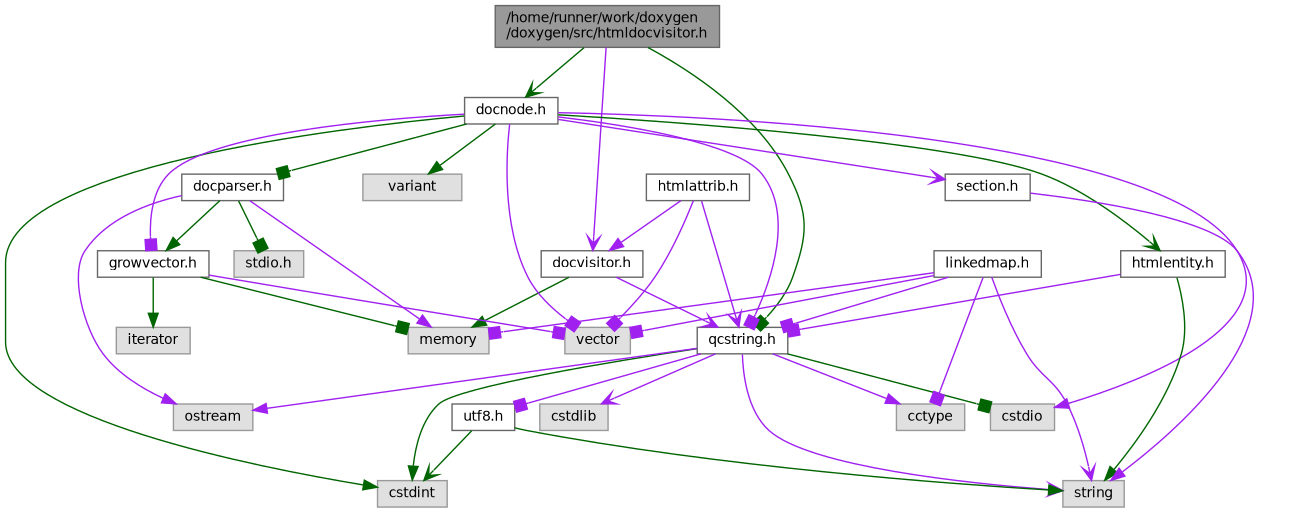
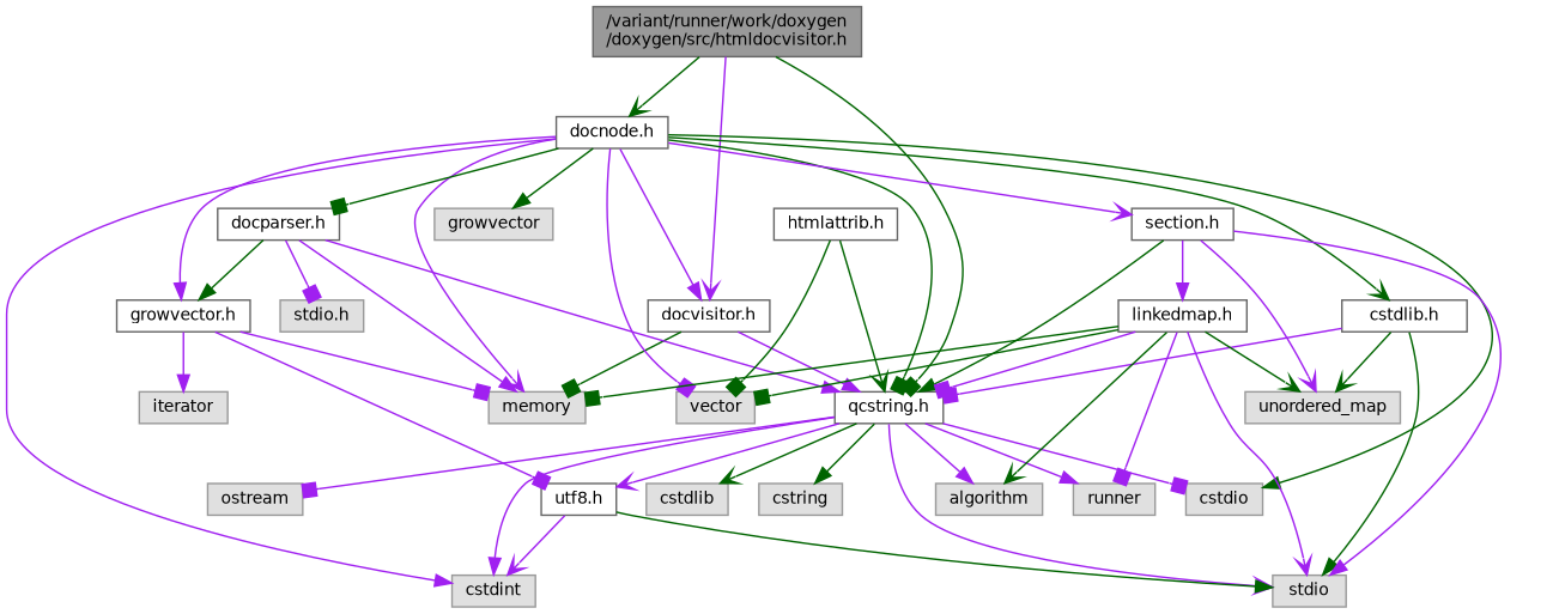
  digraph {
    node [color=grey60 fillcolor="#E0E0E0" fontname=Helvetica fontsize=10 shape=box style=filled]
    edge [arrowhead=normal color=purple fontname=Helvetica fontsize=10 labelfontname=Helvetica labelfontsize=10 style=solid]
-   n1 [color=gray40 fillcolor=grey60 fontcolor=black height=0.2 label="/home/runner/work/doxygen\l/doxygen/src/htmldocvisitor.h" width=0.4]
+   n1 [color=gray40 fillcolor=grey60 fontcolor=black height=0.2 label="/variant/runner/work/doxygen\l/doxygen/src/htmldocvisitor.h" width=0.4]
    n2 [color=grey40 fillcolor=white height=0.2 label="docvisitor.h" width=0.4]
    n3 [color=grey40 fillcolor=white height=0.2 label="qcstring.h" width=0.4]
    n4 [color=grey40 fillcolor=white height=0.2 label="docnode.h" width=0.4]
    n5 [height=0.2 label=memory width=0.4]
-   n6 [height=0.2 label=string width=0.4]
-   n8 [height=0.2 label=cctype width=0.4]
+   n6 [height=0.2 label=stdio width=0.4]
+   n7 [height=0.2 label=algorithm width=0.4]
+   n8 [height=0.2 label=runner width=0.4]
+   n9 [height=0.2 label=cstring width=0.4]
    n10 [height=0.2 label=cstdio width=0.4]
    n11 [height=0.2 label=cstdlib width=0.4]
    n12 [height=0.2 label=cstdint width=0.4]
    n13 [height=0.2 label=ostream width=0.4]
    n14 [color=grey40 fillcolor=white height=0.2 label="utf8.h" width=0.4]
    n15 [height=0.2 label=vector width=0.4]
-   n16 [height=0.2 label=variant width=0.4]
+   n16 [height=0.2 label=growvector width=0.4]
    n17 [color=grey40 fillcolor=white height=0.2 label="docparser.h" width=0.4]
    n18 [color=grey40 fillcolor=white height=0.2 label="growvector.h" width=0.4]
-   n19 [color=grey40 fillcolor=white height=0.2 label="htmlentity.h" width=0.4]
+   n19 [color=grey40 fillcolor=white height=0.2 label="cstdlib.h" width=0.4]
    n20 [color=grey40 fillcolor=white height=0.2 label="section.h" width=0.4]
    n21 [height=0.2 label="stdio.h" width=0.4]
    n22 [height=0.2 label=iterator width=0.4]
    n23 [color=grey40 fillcolor=white height=0.2 label="htmlattrib.h" width=0.4]
+   n24 [height=0.2 label=unordered_map width=0.4]
    n25 [color=grey40 fillcolor=white height=0.2 label="linkedmap.h" width=0.4]
    n1 -> n2 [arrowhead=vee]
    n1 -> n3 [arrowhead=box color=darkgreen]
    n1 -> n4 [arrowhead=vee color=darkgreen]
-   n2 -> n3 [arrowhead=vee]
-   n2 -> n5 [color=darkgreen]
+   n2 -> n3
+   n2 -> n5 [arrowhead=box color=darkgreen]
    n3 -> n6 [arrowhead=vee]
+   n3 -> n7
    n3 -> n8
-   n3 -> n10 [arrowhead=box color=darkgreen]
-   n3 -> n11 [arrowhead=vee]
-   n3 -> n12 [color=darkgreen]
-   n3 -> n13
-   n3 -> n14 [arrowhead=box]
-   n23 -> n2
-   n4 -> n3 [arrowhead=box]
-   n4 -> n10
-   n4 -> n12 [color=darkgreen]
+   n3 -> n9 [color=darkgreen]
+   n3 -> n10 [arrowhead=box]
+   n3 -> n11 [arrowhead=vee color=darkgreen]
+   n3 -> n12
+   n3 -> n13 [arrowhead=box]
+   n3 -> n14 [arrowhead=vee]
+   n4 -> n2
+   n4 -> n3 [arrowhead=box color=darkgreen]
+   n4 -> n5 [arrowhead=vee]
+   n4 -> n10 [color=darkgreen]
+   n4 -> n12
    n4 -> n15 [arrowhead=box]
    n4 -> n16 [color=darkgreen]
    n4 -> n17 [arrowhead=box color=darkgreen]
-   n4 -> n18 [arrowhead=box]
+   n4 -> n18
    n4 -> n19 [arrowhead=vee color=darkgreen]
    n4 -> n20 [arrowhead=vee]
    n14 -> n6 [color=darkgreen]
-   n14 -> n12 [arrowhead=vee color=darkgreen]
-   n17 -> n13
+   n14 -> n12 [arrowhead=vee]
+   n17 -> n3
    n17 -> n5
    n17 -> n18 [color=darkgreen]
-   n17 -> n21 [arrowhead=box color=darkgreen]
-   n18 -> n5 [arrowhead=box color=darkgreen]
-   n18 -> n15 [arrowhead=box]
-   n18 -> n22 [color=darkgreen]
+   n17 -> n21 [arrowhead=box]
+   n18 -> n5 [arrowhead=box]
+   n18 -> n14 [arrowhead=box]
+   n18 -> n22
    n19 -> n3 [arrowhead=box]
    n19 -> n6 [color=darkgreen]
+   n19 -> n24 [arrowhead=vee color=darkgreen]
+   n20 -> n3 [color=darkgreen]
    n20 -> n6
-   n23 -> n3 [arrowhead=vee]
-   n23 -> n15 [arrowhead=box]
+   n20 -> n24 [arrowhead=vee]
+   n20 -> n25
+   n23 -> n3 [arrowhead=vee color=darkgreen]
+   n23 -> n15 [arrowhead=box color=darkgreen]
    n25 -> n3 [arrowhead=box]
-   n25 -> n5 [arrowhead=box]
+   n25 -> n5 [arrowhead=box color=darkgreen]
    n25 -> n6 [arrowhead=vee]
+   n25 -> n7 [arrowhead=vee color=darkgreen]
    n25 -> n8 [arrowhead=box]
-   n25 -> n15 [arrowhead=box]
+   n25 -> n15 [arrowhead=box color=darkgreen]
+   n25 -> n24 [arrowhead=vee color=darkgreen]
  }
